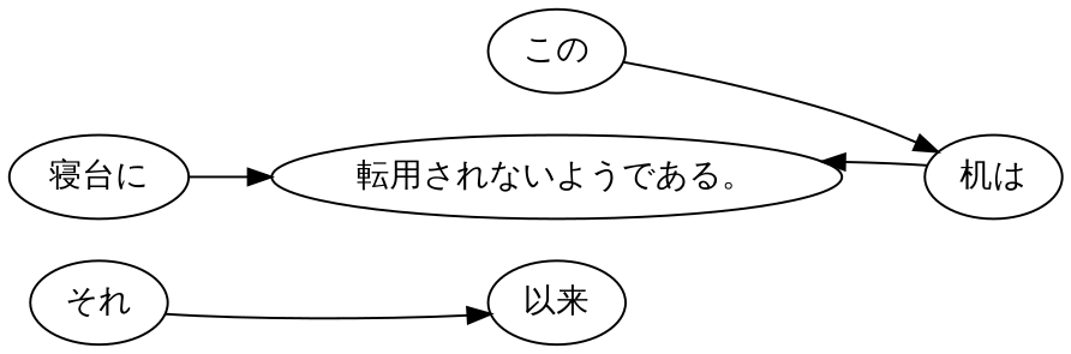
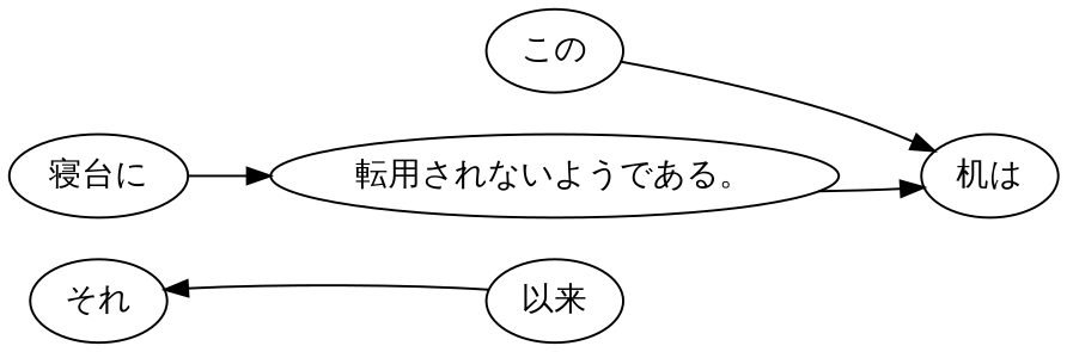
  digraph {
    fontname="Playfair Display"
    rankdir=LR
    node [fontname="Playfair Display"]
    edge [fontname="Playfair Display"]
    n1 [label="それ"]
    n2 [label="以来"]
    n3 [label="転用されないようである。"]
    n4 [label="この"]
    n5 [label="机は"]
    n6 [label="寝台に"]
-   n1 -> n2
+   n2 -> n1
    n4 -> n5
-   n5 -> n3
+   n3 -> n5
    n6 -> n3
  }
